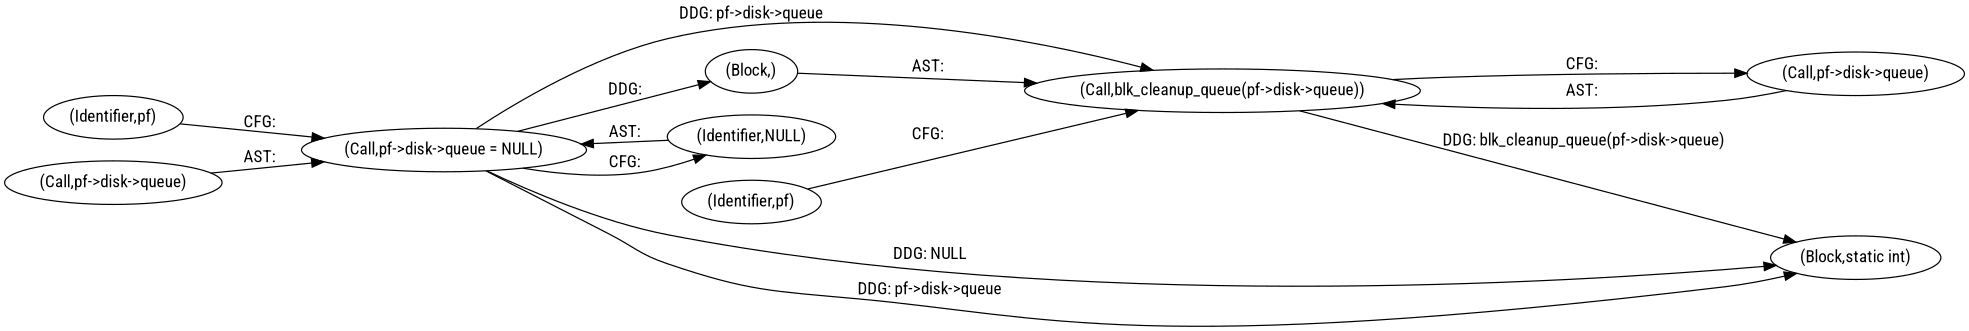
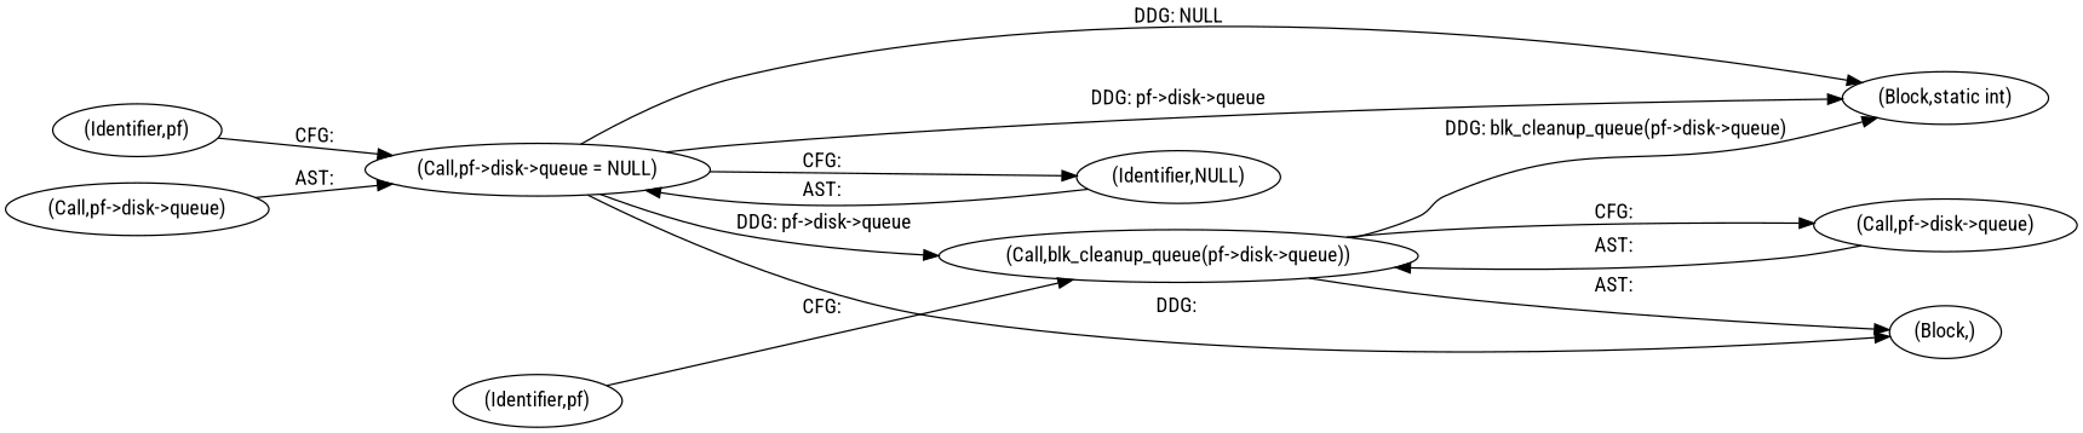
  digraph {
    fontname="Roboto Condensed"
    rankdir=LR
    node [fontname="Roboto Condensed"]
    edge [fontname="Roboto Condensed"]
    n1 [label="(Call,pf->disk->queue = NULL)"]
    n2 [label="(Call,blk_cleanup_queue(pf->disk->queue))"]
    n3 [label="(Identifier,NULL)"]
    n4 [label="(Block,static int)"]
    n5 [label="(Block,)"]
    n6 [label="(Call,pf->disk->queue)"]
    n7 [label="(Identifier,pf)"]
    n8 [label="(Call,pf->disk->queue)"]
    n9 [label="(Identifier,pf)"]
    n1 -> n2 [label="DDG: pf->disk->queue"]
    n1 -> n3 [label="CFG: "]
    n1 -> n4 [label="DDG: NULL"]
    n1 -> n4 [label="DDG: pf->disk->queue"]
    n1 -> n5 [label="DDG: "]
    n2 -> n4 [label="DDG: blk_cleanup_queue(pf->disk->queue)"]
-   n5 -> n2 [label="AST: "]
+   n2 -> n5 [label="AST: "]
    n2 -> n6 [label="CFG: "]
    n3 -> n1 [label="AST: "]
    n6 -> n2 [label="AST: "]
    n7 -> n1 [label="CFG: "]
    n8 -> n1 [label="AST: "]
    n9 -> n2 [label="CFG: "]
  }
